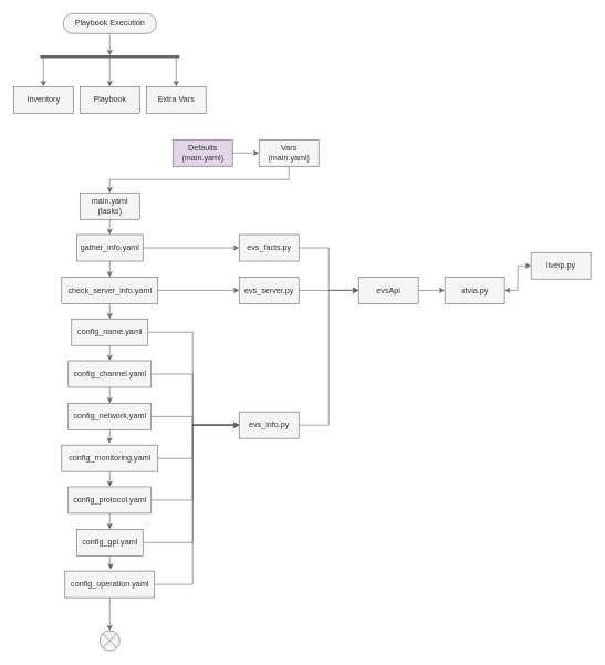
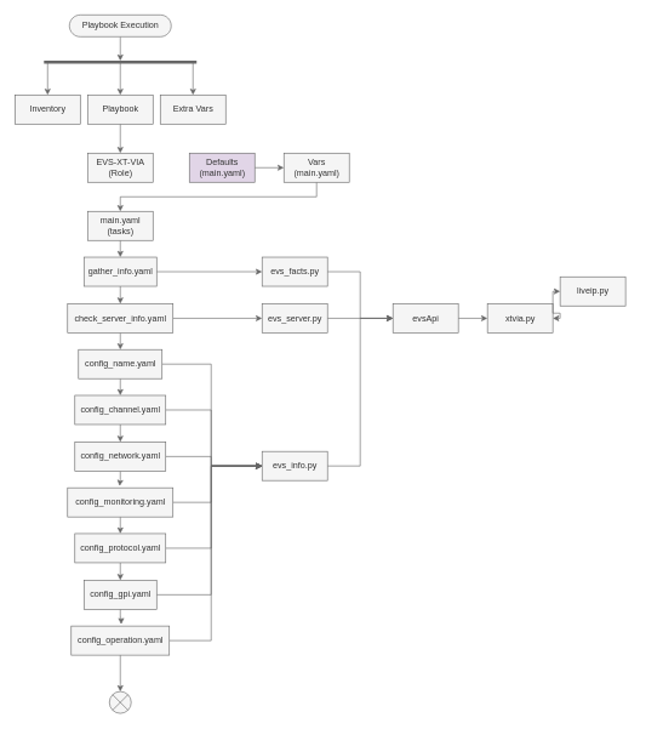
  <mxCell id="0" />
  <mxCell id="1" parent="0" />
  <mxCell id="2" style="edgeStyle=none;html=1;exitX=0.5;exitY=0.5;exitDx=0;exitDy=15;exitPerimeter=0;fillColor=#f5f5f5;fontColor=#FFFFFF;strokeColor=#666666;" parent="1" source="3" target="11" edge="1"><mxGeometry relative="1" as="geometry" /></mxCell>
  <mxCell id="3" value="Playbook Execution" style="html=1;dashed=0;whitespace=wrap;shape=mxgraph.dfd.start;fillColor=#f5f5f5;fontColor=#333333;strokeColor=#666666;" parent="1" vertex="1"><mxGeometry x="95" y="20" width="140" height="30" as="geometry" /></mxCell>
  <mxCell id="4" style="edgeStyle=none;html=1;entryX=0.5;entryY=0;entryDx=0;entryDy=0;fillColor=#f5f5f5;fontColor=#FFFFFF;strokeColor=#666666;" parent="1" source="11" target="5" edge="1"><mxGeometry relative="1" as="geometry" /></mxCell>
  <mxCell id="5" value="Inventory" style="html=1;dashed=0;whitespace=wrap;fillColor=#f5f5f5;fontColor=#333333;strokeColor=#666666;" parent="1" vertex="1"><mxGeometry x="20" y="130" width="90" height="40" as="geometry" /></mxCell>
  <mxCell id="6" style="edgeStyle=none;html=1;entryX=0.5;entryY=0;entryDx=0;entryDy=0;fillColor=#f5f5f5;fontColor=#FFFFFF;strokeColor=#666666;" parent="1" source="11" target="8" edge="1"><mxGeometry relative="1" as="geometry" /></mxCell>
+ <mxCell id="7" style="edgeStyle=none;html=1;exitX=0.5;exitY=1;exitDx=0;exitDy=0;entryX=0.5;entryY=0;entryDx=0;entryDy=0;fillColor=#f5f5f5;fontColor=#FFFFFF;strokeColor=#666666;" parent="1" source="8" target="12" edge="1"><mxGeometry relative="1" as="geometry" /></mxCell>
  <mxCell id="8" value="Playbook" style="html=1;dashed=0;whitespace=wrap;fillColor=#f5f5f5;fontColor=#333333;strokeColor=#666666;" parent="1" vertex="1"><mxGeometry x="120" y="130" width="90" height="40" as="geometry" /></mxCell>
  <mxCell id="9" style="edgeStyle=none;html=1;entryX=0.5;entryY=0;entryDx=0;entryDy=0;fillColor=#f5f5f5;fontColor=#FFFFFF;strokeColor=#666666;" parent="1" source="11" target="10" edge="1"><mxGeometry relative="1" as="geometry" /></mxCell>
  <mxCell id="10" value="Extra Vars" style="html=1;dashed=0;whitespace=wrap;fillColor=#f5f5f5;fontColor=#333333;strokeColor=#666666;" parent="1" vertex="1"><mxGeometry x="220" y="130" width="90" height="40" as="geometry" /></mxCell>
  <mxCell id="11" value="" style="line;strokeWidth=4;html=1;perimeter=backbonePerimeter;points=[];outlineConnect=0;fillColor=#f5f5f5;fontColor=#333333;strokeColor=#666666;" parent="1" vertex="1"><mxGeometry x="60" y="80" width="210" height="10" as="geometry" /></mxCell>
+ <mxCell id="12" value="EVS-XT-VIA&lt;br&gt;(Role)" style="html=1;dashed=0;whitespace=wrap;fillColor=#f5f5f5;fontColor=#333333;strokeColor=#666666;" parent="1" vertex="1"><mxGeometry x="120" y="210" width="90" height="40" as="geometry" /></mxCell>
  <mxCell id="13" style="edgeStyle=none;html=1;exitX=0.5;exitY=1;exitDx=0;exitDy=0;entryX=0.5;entryY=0;entryDx=0;entryDy=0;fillColor=#f5f5f5;fontColor=#FFFFFF;strokeColor=#666666;" parent="1" source="14" target="17" edge="1"><mxGeometry relative="1" as="geometry" /></mxCell>
  <mxCell id="14" value="main.yaml&lt;br&gt;(tasks)" style="html=1;dashed=0;whitespace=wrap;fillColor=#f5f5f5;fontColor=#333333;strokeColor=#666666;" parent="1" vertex="1"><mxGeometry x="120" y="290" width="90" height="40" as="geometry" /></mxCell>
  <mxCell id="15" style="edgeStyle=orthogonalEdgeStyle;rounded=0;html=1;exitX=0.5;exitY=1;exitDx=0;exitDy=0;entryX=0.5;entryY=0;entryDx=0;entryDy=0;fillColor=#f5f5f5;fontColor=#FFFFFF;strokeColor=#666666;" parent="1" source="17" target="24" edge="1"><mxGeometry relative="1" as="geometry" /></mxCell>
  <mxCell id="16" style="edgeStyle=orthogonalEdgeStyle;rounded=0;html=1;exitX=1;exitY=0.5;exitDx=0;exitDy=0;entryX=0;entryY=0.5;entryDx=0;entryDy=0;fillColor=#f5f5f5;fontColor=#FFFFFF;strokeColor=#666666;" parent="1" source="17" target="49" edge="1"><mxGeometry relative="1" as="geometry" /></mxCell>
  <mxCell id="17" value="gather_info.yaml" style="html=1;dashed=0;whitespace=wrap;fillColor=#f5f5f5;fontColor=#333333;strokeColor=#666666;" parent="1" vertex="1"><mxGeometry x="115" y="353" width="100" height="40" as="geometry" /></mxCell>
  <mxCell id="18" style="edgeStyle=none;html=1;exitX=1;exitY=0.5;exitDx=0;exitDy=0;entryX=0;entryY=0.5;entryDx=0;entryDy=0;fillColor=#f5f5f5;fontColor=#FFFFFF;strokeColor=#666666;" parent="1" source="19" target="21" edge="1"><mxGeometry relative="1" as="geometry" /></mxCell>
  <mxCell id="19" value="Defaults&lt;br&gt;(main.yaml)" style="html=1;dashed=0;whitespace=wrap;fillColor=#e1d5e7;fontColor=#333333;strokeColor=#666666;" parent="1" vertex="1"><mxGeometry x="260" y="210" width="90" height="40" as="geometry" /></mxCell>
  <mxCell id="20" style="edgeStyle=orthogonalEdgeStyle;html=1;exitX=0.5;exitY=1;exitDx=0;exitDy=0;entryX=0.5;entryY=0;entryDx=0;entryDy=0;rounded=0;fillColor=#f5f5f5;fontColor=#FFFFFF;strokeColor=#666666;" parent="1" source="21" target="14" edge="1"><mxGeometry relative="1" as="geometry" /></mxCell>
  <mxCell id="21" value="Vars&lt;br&gt;(main.yaml)" style="html=1;dashed=0;whitespace=wrap;fillColor=#f5f5f5;fontColor=#333333;strokeColor=#666666;" parent="1" vertex="1"><mxGeometry x="390" y="210" width="90" height="40" as="geometry" /></mxCell>
  <mxCell id="22" style="edgeStyle=orthogonalEdgeStyle;rounded=0;html=1;exitX=0.5;exitY=1;exitDx=0;exitDy=0;entryX=0.5;entryY=0;entryDx=0;entryDy=0;fillColor=#f5f5f5;fontColor=#FFFFFF;strokeColor=#666666;" parent="1" source="24" target="27" edge="1"><mxGeometry relative="1" as="geometry" /></mxCell>
  <mxCell id="23" style="edgeStyle=orthogonalEdgeStyle;rounded=0;html=1;exitX=1;exitY=0.5;exitDx=0;exitDy=0;entryX=0;entryY=0.5;entryDx=0;entryDy=0;fillColor=#f5f5f5;fontColor=#FFFFFF;strokeColor=#666666;" parent="1" source="24" target="51" edge="1"><mxGeometry relative="1" as="geometry" /></mxCell>
  <mxCell id="24" value="check_server_info.yaml" style="html=1;dashed=0;whitespace=wrap;fillColor=#f5f5f5;fontColor=#333333;strokeColor=#666666;" parent="1" vertex="1"><mxGeometry x="92.5" y="417" width="145" height="40" as="geometry" /></mxCell>
  <mxCell id="25" style="edgeStyle=orthogonalEdgeStyle;rounded=0;html=1;exitX=0.5;exitY=1;exitDx=0;exitDy=0;entryX=0.5;entryY=0;entryDx=0;entryDy=0;fillColor=#f5f5f5;fontColor=#FFFFFF;strokeColor=#666666;" parent="1" source="27" target="30" edge="1"><mxGeometry relative="1" as="geometry" /></mxCell>
  <mxCell id="26" style="edgeStyle=orthogonalEdgeStyle;rounded=0;html=1;exitX=1;exitY=0.5;exitDx=0;exitDy=0;entryX=0;entryY=0.5;entryDx=0;entryDy=0;fillColor=#f5f5f5;fontColor=#FFFFFF;strokeColor=#666666;" parent="1" source="27" target="47" edge="1"><mxGeometry relative="1" as="geometry"><Array as="points"><mxPoint x="290" y="500" /><mxPoint x="290" y="640" /></Array></mxGeometry></mxCell>
  <mxCell id="27" value="config_name.yaml" style="html=1;dashed=0;whitespace=wrap;fillColor=#f5f5f5;fontColor=#333333;strokeColor=#666666;" parent="1" vertex="1"><mxGeometry x="107.5" y="480" width="115" height="40" as="geometry" /></mxCell>
  <mxCell id="28" style="edgeStyle=orthogonalEdgeStyle;rounded=0;html=1;exitX=0.5;exitY=1;exitDx=0;exitDy=0;entryX=0.5;entryY=0;entryDx=0;entryDy=0;fillColor=#f5f5f5;fontColor=#FFFFFF;strokeColor=#666666;" parent="1" source="30" target="33" edge="1"><mxGeometry relative="1" as="geometry" /></mxCell>
  <mxCell id="29" style="edgeStyle=orthogonalEdgeStyle;rounded=0;html=1;exitX=1;exitY=0.5;exitDx=0;exitDy=0;entryX=0;entryY=0.5;entryDx=0;entryDy=0;fillColor=#f5f5f5;fontColor=#FFFFFF;strokeColor=#666666;" parent="1" source="30" target="47" edge="1"><mxGeometry relative="1" as="geometry"><Array as="points"><mxPoint x="290" y="563" /><mxPoint x="290" y="640" /></Array></mxGeometry></mxCell>
  <mxCell id="30" value="config_channel.yaml" style="html=1;dashed=0;whitespace=wrap;fillColor=#f5f5f5;fontColor=#333333;strokeColor=#666666;" parent="1" vertex="1"><mxGeometry x="102.5" y="543" width="125" height="40" as="geometry" /></mxCell>
  <mxCell id="31" style="edgeStyle=orthogonalEdgeStyle;rounded=0;html=1;exitX=0.5;exitY=1;exitDx=0;exitDy=0;entryX=0.494;entryY=-0.06;entryDx=0;entryDy=0;entryPerimeter=0;fillColor=#f5f5f5;fontColor=#FFFFFF;strokeColor=#666666;" parent="1" source="33" target="36" edge="1"><mxGeometry relative="1" as="geometry" /></mxCell>
  <mxCell id="32" style="edgeStyle=orthogonalEdgeStyle;rounded=0;html=1;exitX=1;exitY=0.5;exitDx=0;exitDy=0;fillColor=#f5f5f5;fontColor=#FFFFFF;strokeColor=#666666;" parent="1" source="33" edge="1"><mxGeometry relative="1" as="geometry"><mxPoint x="360" y="640" as="targetPoint" /><Array as="points"><mxPoint x="290" y="627" /><mxPoint x="290" y="640" /></Array></mxGeometry></mxCell>
  <mxCell id="33" value="config_network.yaml" style="html=1;dashed=0;whitespace=wrap;fillColor=#f5f5f5;fontColor=#333333;strokeColor=#666666;" parent="1" vertex="1"><mxGeometry x="102.5" y="607" width="125" height="40" as="geometry" /></mxCell>
  <mxCell id="34" style="edgeStyle=orthogonalEdgeStyle;rounded=0;html=1;exitX=0.5;exitY=1;exitDx=0;exitDy=0;entryX=0.5;entryY=0;entryDx=0;entryDy=0;fillColor=#f5f5f5;fontColor=#FFFFFF;strokeColor=#666666;" parent="1" source="36" target="39" edge="1"><mxGeometry relative="1" as="geometry" /></mxCell>
  <mxCell id="35" style="edgeStyle=orthogonalEdgeStyle;rounded=0;html=1;exitX=1;exitY=0.5;exitDx=0;exitDy=0;entryX=0;entryY=0.5;entryDx=0;entryDy=0;fillColor=#f5f5f5;fontColor=#FFFFFF;strokeColor=#666666;" parent="1" source="36" target="47" edge="1"><mxGeometry relative="1" as="geometry"><Array as="points"><mxPoint x="290" y="690" /><mxPoint x="290" y="640" /></Array></mxGeometry></mxCell>
  <mxCell id="36" value="config_monitoring.yaml" style="html=1;dashed=0;whitespace=wrap;fillColor=#f5f5f5;fontColor=#333333;strokeColor=#666666;" parent="1" vertex="1"><mxGeometry x="92.5" y="670" width="145" height="40" as="geometry" /></mxCell>
  <mxCell id="37" style="edgeStyle=orthogonalEdgeStyle;rounded=0;html=1;exitX=0.5;exitY=1;exitDx=0;exitDy=0;entryX=0.5;entryY=0;entryDx=0;entryDy=0;fillColor=#f5f5f5;fontColor=#FFFFFF;strokeColor=#666666;" parent="1" source="39" target="42" edge="1"><mxGeometry relative="1" as="geometry" /></mxCell>
  <mxCell id="38" style="edgeStyle=orthogonalEdgeStyle;rounded=0;html=1;exitX=1;exitY=0.5;exitDx=0;exitDy=0;entryX=0;entryY=0.5;entryDx=0;entryDy=0;fillColor=#f5f5f5;fontColor=#FFFFFF;strokeColor=#666666;" parent="1" source="39" target="47" edge="1"><mxGeometry relative="1" as="geometry"><Array as="points"><mxPoint x="290" y="753" /><mxPoint x="290" y="640" /></Array></mxGeometry></mxCell>
  <mxCell id="39" value="config_protocol.yaml" style="html=1;dashed=0;whitespace=wrap;fillColor=#f5f5f5;fontColor=#333333;strokeColor=#666666;" parent="1" vertex="1"><mxGeometry x="102.5" y="733" width="125" height="40" as="geometry" /></mxCell>
  <mxCell id="40" style="edgeStyle=orthogonalEdgeStyle;rounded=0;html=1;exitX=0.5;exitY=1;exitDx=0;exitDy=0;entryX=0.509;entryY=-0.06;entryDx=0;entryDy=0;entryPerimeter=0;fillColor=#f5f5f5;fontColor=#FFFFFF;strokeColor=#666666;" parent="1" source="42" target="45" edge="1"><mxGeometry relative="1" as="geometry" /></mxCell>
  <mxCell id="41" style="edgeStyle=orthogonalEdgeStyle;rounded=0;html=1;exitX=1;exitY=0.5;exitDx=0;exitDy=0;entryX=0;entryY=0.5;entryDx=0;entryDy=0;fillColor=#f5f5f5;fontColor=#FFFFFF;strokeColor=#666666;" parent="1" source="42" target="47" edge="1"><mxGeometry relative="1" as="geometry"><Array as="points"><mxPoint x="290" y="817" /><mxPoint x="290" y="640" /></Array></mxGeometry></mxCell>
  <mxCell id="42" value="config_gpi.yaml" style="html=1;dashed=0;whitespace=wrap;fillColor=#f5f5f5;fontColor=#333333;strokeColor=#666666;" parent="1" vertex="1"><mxGeometry x="115" y="797" width="100" height="40" as="geometry" /></mxCell>
  <mxCell id="43" style="edgeStyle=orthogonalEdgeStyle;rounded=0;html=1;exitX=1;exitY=0.5;exitDx=0;exitDy=0;entryX=0;entryY=0.5;entryDx=0;entryDy=0;fillColor=#f5f5f5;fontColor=#FFFFFF;strokeColor=#666666;" parent="1" source="45" target="47" edge="1"><mxGeometry relative="1" as="geometry"><Array as="points"><mxPoint x="290" y="880" /><mxPoint x="290" y="640" /></Array></mxGeometry></mxCell>
  <mxCell id="44" style="edgeStyle=orthogonalEdgeStyle;rounded=0;html=1;exitX=0.5;exitY=1;exitDx=0;exitDy=0;entryX=0.5;entryY=0;entryDx=0;entryDy=0;startArrow=none;startFill=0;fillColor=#f5f5f5;fontColor=#FFFFFF;strokeColor=#666666;" parent="1" source="45" target="57" edge="1"><mxGeometry relative="1" as="geometry" /></mxCell>
  <mxCell id="45" value="config_operation.yaml" style="html=1;dashed=0;whitespace=wrap;fillColor=#f5f5f5;fontColor=#333333;strokeColor=#666666;" parent="1" vertex="1"><mxGeometry x="97.5" y="860" width="135" height="40" as="geometry" /></mxCell>
  <mxCell id="46" style="edgeStyle=orthogonalEdgeStyle;rounded=0;html=1;exitX=1;exitY=0.5;exitDx=0;exitDy=0;entryX=0;entryY=0.5;entryDx=0;entryDy=0;startArrow=none;startFill=0;fillColor=#f5f5f5;fontColor=#FFFFFF;strokeColor=#666666;" parent="1" source="47" target="53" edge="1"><mxGeometry relative="1" as="geometry" /></mxCell>
  <mxCell id="47" value="evs_info.py" style="html=1;dashed=0;whitespace=wrap;fillColor=#f5f5f5;fontColor=#333333;strokeColor=#666666;" parent="1" vertex="1"><mxGeometry x="360" y="620" width="90" height="40" as="geometry" /></mxCell>
  <mxCell id="48" style="edgeStyle=orthogonalEdgeStyle;rounded=0;html=1;exitX=1;exitY=0.5;exitDx=0;exitDy=0;entryX=0;entryY=0.5;entryDx=0;entryDy=0;startArrow=none;startFill=0;fillColor=#f5f5f5;fontColor=#FFFFFF;strokeColor=#666666;" parent="1" source="49" target="53" edge="1"><mxGeometry relative="1" as="geometry" /></mxCell>
  <mxCell id="49" value="evs_facts.py" style="html=1;dashed=0;whitespace=wrap;fillColor=#f5f5f5;fontColor=#333333;strokeColor=#666666;" parent="1" vertex="1"><mxGeometry x="360" y="353" width="90" height="40" as="geometry" /></mxCell>
  <mxCell id="50" style="edgeStyle=orthogonalEdgeStyle;rounded=0;html=1;exitX=1;exitY=0.5;exitDx=0;exitDy=0;entryX=0;entryY=0.5;entryDx=0;entryDy=0;startArrow=none;startFill=0;fillColor=#f5f5f5;fontColor=#FFFFFF;strokeColor=#666666;" parent="1" source="51" target="53" edge="1"><mxGeometry relative="1" as="geometry" /></mxCell>
  <mxCell id="51" value="evs_server.py" style="html=1;dashed=0;whitespace=wrap;fillColor=#f5f5f5;fontColor=#333333;strokeColor=#666666;" parent="1" vertex="1"><mxGeometry x="360" y="417" width="90" height="40" as="geometry" /></mxCell>
  <mxCell id="52" style="edgeStyle=orthogonalEdgeStyle;rounded=0;html=1;exitX=1;exitY=0.5;exitDx=0;exitDy=0;entryX=0;entryY=0.5;entryDx=0;entryDy=0;fillColor=#f5f5f5;fontColor=#FFFFFF;strokeColor=#666666;" parent="1" source="53" target="54" edge="1"><mxGeometry relative="1" as="geometry" /></mxCell>
  <mxCell id="53" value="evsApi" style="html=1;dashed=0;whitespace=wrap;fillColor=#f5f5f5;fontColor=#333333;strokeColor=#666666;" parent="1" vertex="1"><mxGeometry x="540" y="417" width="90" height="40" as="geometry" /></mxCell>
  <mxCell id="54" value="xtvia.py" style="html=1;dashed=0;whitespace=wrap;fillColor=#f5f5f5;fontColor=#333333;strokeColor=#666666;" parent="1" vertex="1"><mxGeometry x="670" y="417" width="90" height="40" as="geometry" /></mxCell>
  <mxCell id="55" style="edgeStyle=orthogonalEdgeStyle;rounded=0;html=1;exitX=0;exitY=0.5;exitDx=0;exitDy=0;entryX=1;entryY=0.5;entryDx=0;entryDy=0;startArrow=classic;startFill=1;fillColor=#f5f5f5;fontColor=#FFFFFF;strokeColor=#666666;" parent="1" source="56" target="54" edge="1"><mxGeometry relative="1" as="geometry" /></mxCell>
- <mxCell id="56" value="liveip.py" style="html=1;dashed=0;whitespace=wrap;fillColor=#f5f5f5;fontColor=#333333;strokeColor=#666666;" parent="1" vertex="1"><mxGeometry x="800" y="380" width="90" height="40" as="geometry" /></mxCell>
+ <mxCell id="56" value="liveip.py" style="html=1;dashed=0;whitespace=wrap;fillColor=#f5f5f5;fontColor=#333333;strokeColor=#666666;" parent="1" vertex="1"><mxGeometry x="770" y="380" width="90" height="40" as="geometry" /></mxCell>
  <mxCell id="57" value="" style="shape=sumEllipse;perimeter=ellipsePerimeter;whiteSpace=wrap;html=1;backgroundOutline=1;fillColor=#f5f5f5;fontColor=#333333;strokeColor=#666666;" parent="1" vertex="1"><mxGeometry x="150" y="950" width="30" height="30" as="geometry" /></mxCell>
